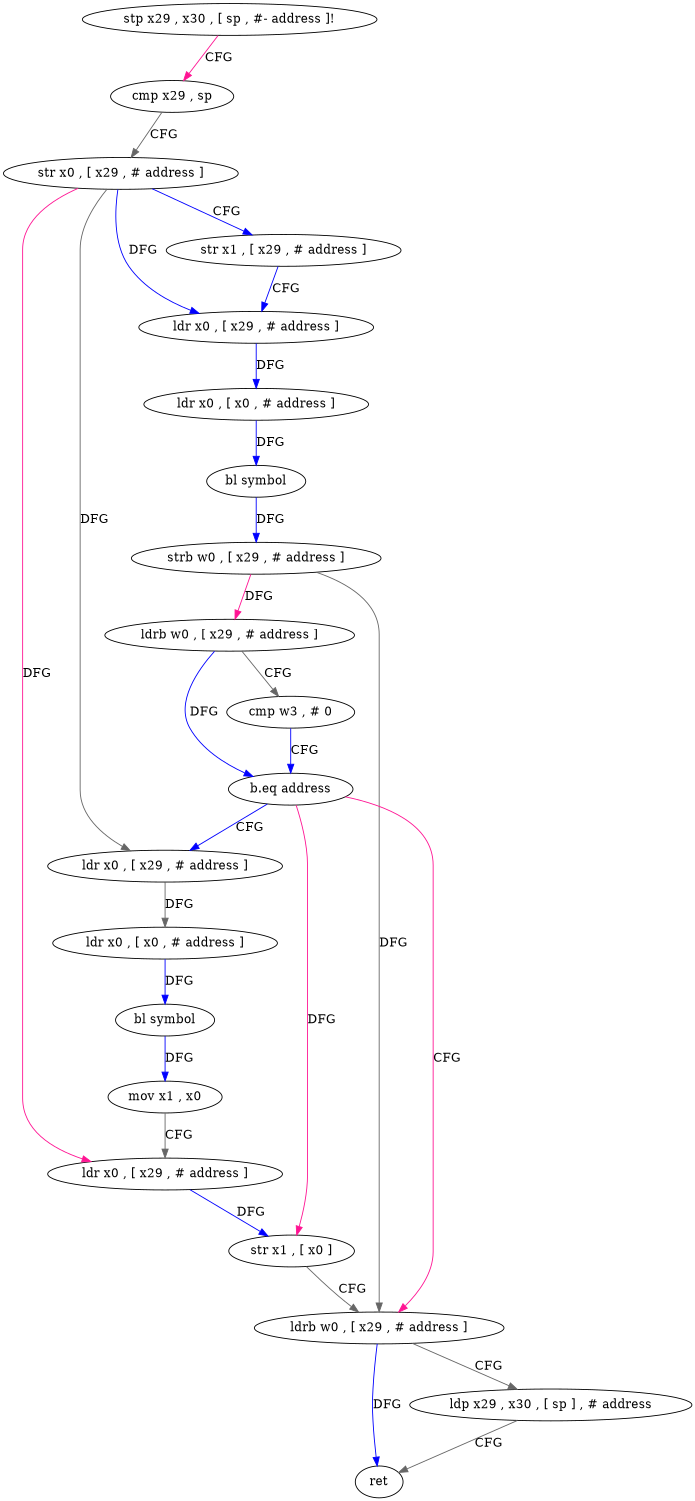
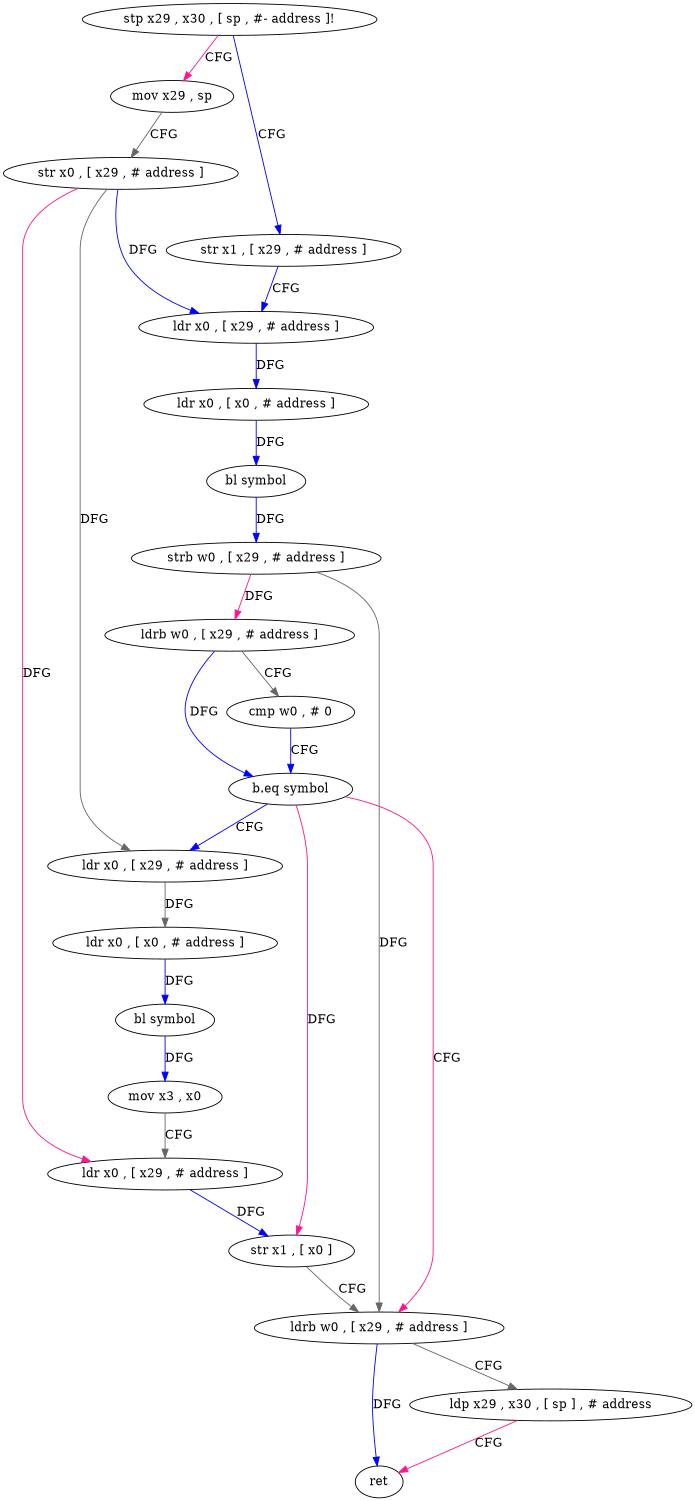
  digraph {
    edge [color=blue]
    n1 [label="stp x29 , x30 , [ sp , #- address ]!"]
-   n2 [label="cmp x29 , sp"]
+   n2 [label="mov x29 , sp"]
    n3 [label="str x0 , [ x29 , # address ]"]
    n4 [label="str x1 , [ x29 , # address ]"]
    n5 [label="ldr x0 , [ x29 , # address ]"]
    n6 [label="ldr x0 , [ x29 , # address ]"]
    n7 [label="ldr x0 , [ x29 , # address ]"]
    n8 [label="ldr x0 , [ x0 , # address ]"]
    n9 [label="ldr x0 , [ x0 , # address ]"]
    n10 [label="str x1 , [ x0 ]"]
    n11 [label="bl symbol"]
    n12 [label="strb w0 , [ x29 , # address ]"]
    n13 [label="ldrb w0 , [ x29 , # address ]"]
    n14 [label="ldrb w0 , [ x29 , # address ]"]
-   n15 [label="cmp w3 , # 0"]
-   n16 [label="b.eq address"]
+   n15 [label="cmp w0 , # 0"]
+   n16 [label="b.eq symbol"]
    n17 [label="ldp x29 , x30 , [ sp ] , # address"]
    n18 [label=ret]
    n19 [label="bl symbol"]
-   n20 [label="mov x1 , x0"]
+   n20 [label="mov x3 , x0"]
    n1 -> n2 [color=deeppink label=CFG]
    n2 -> n3 [color=gray40 label=CFG]
-   n3 -> n4 [label=CFG]
+   n1 -> n4 [label=CFG]
    n3 -> n5 [label=DFG]
    n3 -> n6 [color=gray40 label=DFG]
    n3 -> n7 [color=deeppink label=DFG]
    n4 -> n5 [label=CFG]
    n5 -> n8 [label=DFG]
    n6 -> n9 [color=gray40 label=DFG]
    n7 -> n10 [label=DFG]
    n8 -> n11 [label=DFG]
    n9 -> n19 [label=DFG]
    n10 -> n14 [color=gray40 label=CFG]
    n11 -> n12 [label=DFG]
    n12 -> n13 [color=deeppink label=DFG]
    n12 -> n14 [color=gray40 label=DFG]
    n13 -> n15 [color=gray40 label=CFG]
    n13 -> n16 [label=DFG]
    n14 -> n17 [color=gray40 label=CFG]
    n14 -> n18 [label=DFG]
    n15 -> n16 [label=CFG]
    n16 -> n6 [label=CFG]
    n16 -> n10 [color=deeppink label=DFG]
    n16 -> n14 [color=deeppink label=CFG]
-   n17 -> n18 [color=gray40 label=CFG]
+   n17 -> n18 [color=deeppink label=CFG]
    n19 -> n20 [label=DFG]
    n20 -> n7 [color=gray40 label=CFG]
  }
